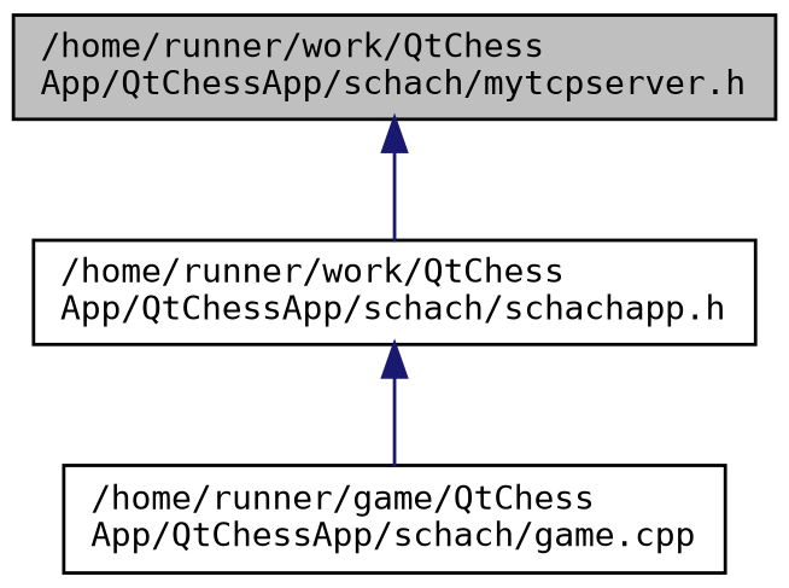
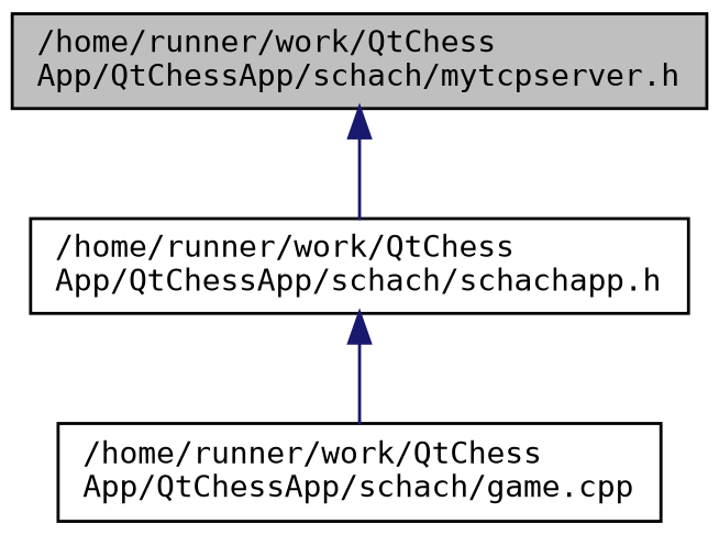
  digraph {
    fontname="DejaVu Sans Mono"
    node [color=black fillcolor=white fontname="DejaVu Sans Mono" fontsize=10 shape=record style=filled]
    edge [color=midnightblue dir=back fontname="DejaVu Sans Mono" fontsize=10 labelfontname=Helvetica labelfontsize=10 style=solid]
    n1 [fillcolor=grey75 fontcolor=black height=0.2 label="/home/runner/work/QtChess\lApp/QtChessApp/schach/mytcpserver.h" width=0.4]
    n2 [height=0.2 label="/home/runner/work/QtChess\lApp/QtChessApp/schach/schachapp.h" width=0.4]
-   n3 [height=0.2 label="/home/runner/game/QtChess\lApp/QtChessApp/schach/game.cpp" width=0.4]
+   n3 [height=0.2 label="/home/runner/work/QtChess\lApp/QtChessApp/schach/game.cpp" width=0.4]
    n1 -> n2
    n2 -> n3
  }
